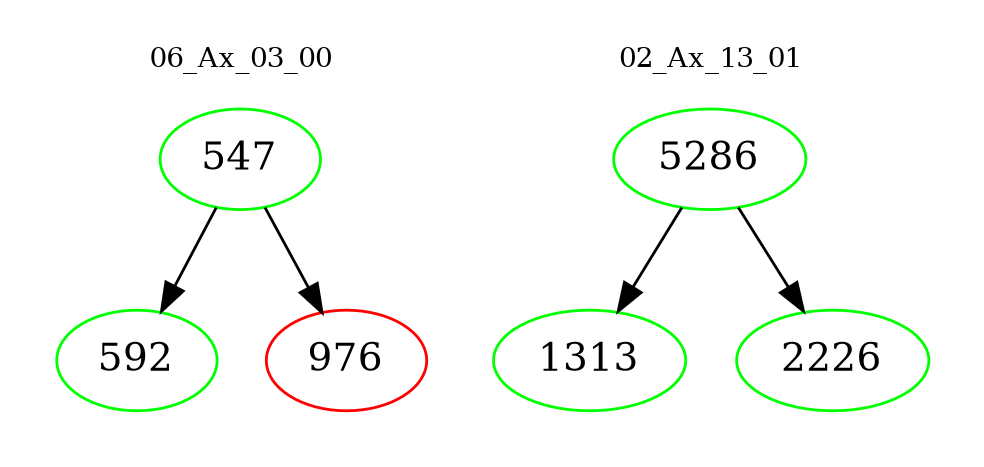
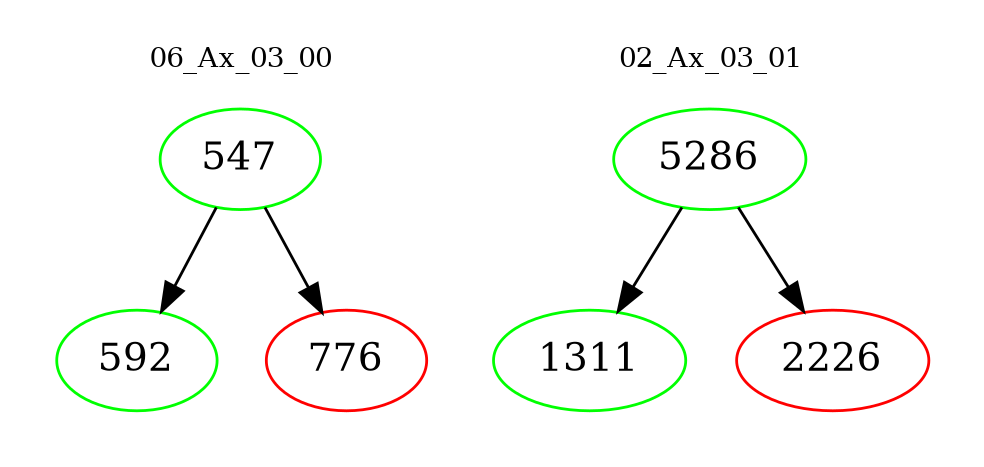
  digraph {
    node [color=green]
    edge [color=black]
    n1 [label=547]
    n2 [label=592]
-   n3 [color=red label=976]
+   n3 [color=red label=776]
    n4 [label=5286]
-   n5 [label=1313]
-   n6 [label=2226]
+   n5 [label=1311]
+   n6 [color=red label=2226]
    subgraph cluster_1 {
      color=white
      fontsize=10
      label="06_Ax_03_00"
      n1
      n2
      n3
    }
    subgraph cluster_2 {
      color=white
      fontsize=10
-     label="02_Ax_13_01"
+     label="02_Ax_03_01"
      n4
      n5
      n6
    }
    n1 -> n2
    n1 -> n3
    n4 -> n5
    n4 -> n6
  }
